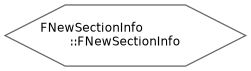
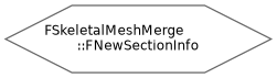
  digraph {
    rankdir=LR
-   n1 [color=grey40 fillcolor=white fontname=Helvetica fontsize=10 height=0.2 label="FNewSectionInfo\l::FNewSectionInfo" shape=hexagon style=filled width=0.4]
+   n1 [color=grey40 fillcolor=white fontname=Helvetica fontsize=10 height=0.2 label="FSkeletalMeshMerge\l::FNewSectionInfo" shape=hexagon style=filled width=0.4]
  }
